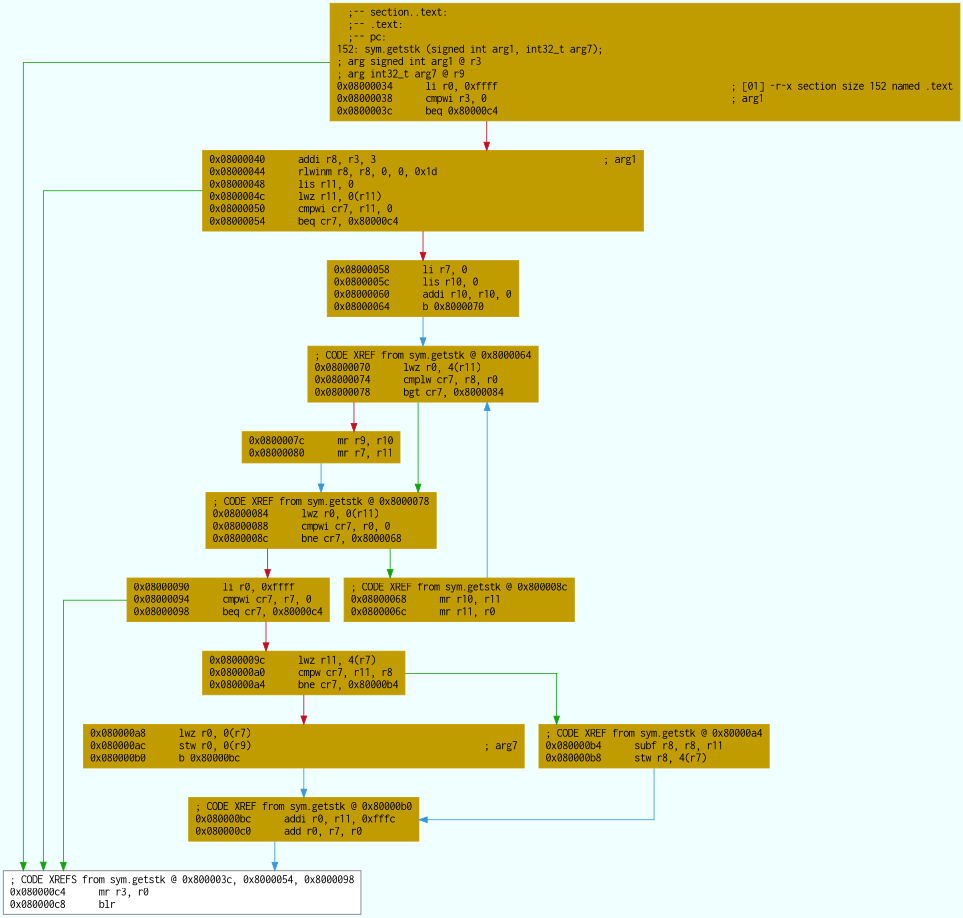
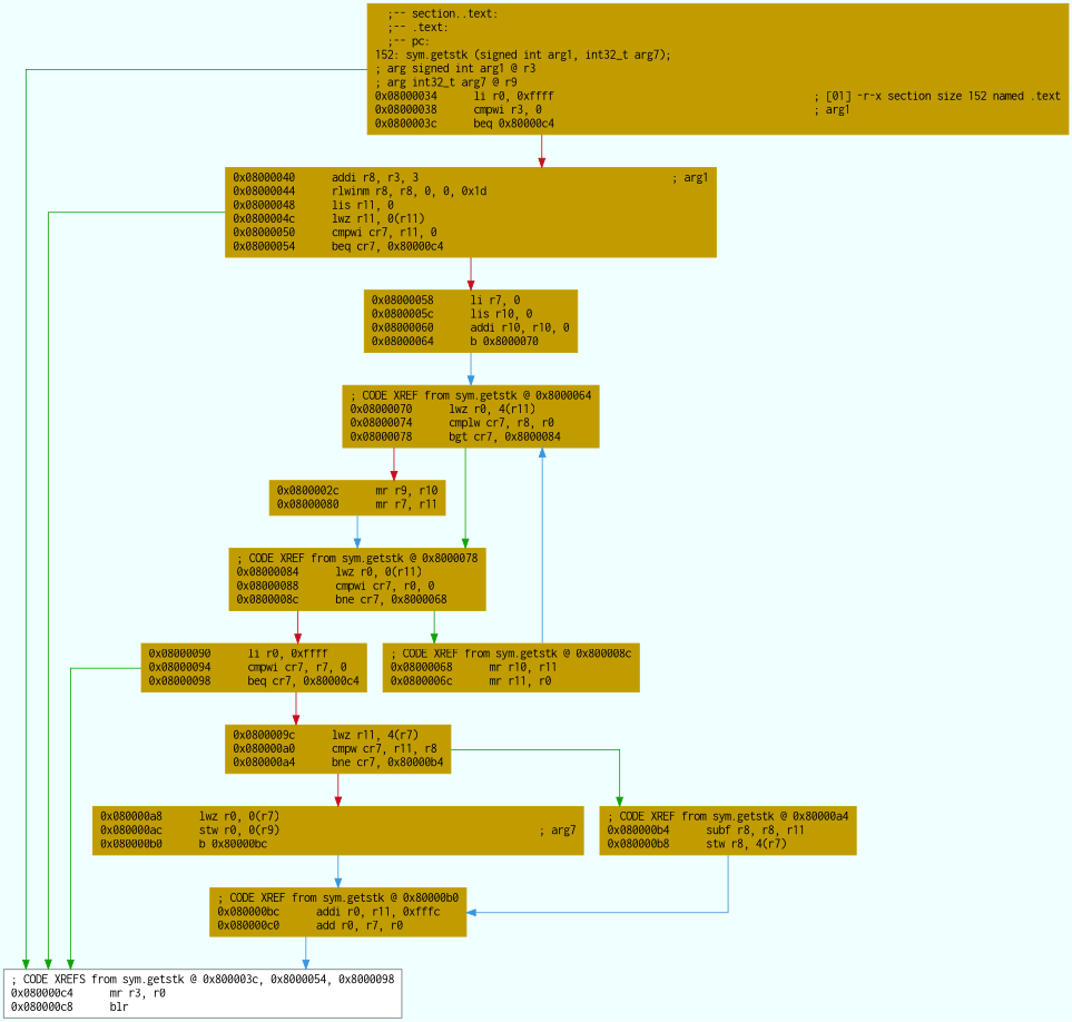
  digraph {
    bgcolor=azure
    fontname=Courier
    fontsize=8
    splines=ortho
    node [color="#c19c00" fillcolor="#c19c00" fontname=Courier shape=box style=filled]
    edge [arrowhead=normal color="#c50f1f"]
    n1 [label="  ;-- section..text:\l  ;-- .text:\l  ;-- pc:\l152: sym.getstk (signed int arg1, int32_t arg7);\l; arg signed int arg1 @ r3\l; arg int32_t arg7 @ r9\l0x08000034      li r0, 0xffff                                          ; [01] -r-x section size 152 named .text\l0x08000038      cmpwi r3, 0                                            ; arg1\l0x0800003c      beq 0x80000c4\l"]
    n2 [label="0x08000040      addi r8, r3, 3                                         ; arg1\l0x08000044      rlwinm r8, r8, 0, 0, 0x1d\l0x08000048      lis r11, 0\l0x0800004c      lwz r11, 0(r11)\l0x08000050      cmpwi cr7, r11, 0\l0x08000054      beq cr7, 0x80000c4\l"]
    n3 [color="#767676" fillcolor=white label="; CODE XREFS from sym.getstk @ 0x800003c, 0x8000054, 0x8000098\l0x080000c4      mr r3, r0\l0x080000c8      blr\l"]
    n4 [label="0x08000058      li r7, 0\l0x0800005c      lis r10, 0\l0x08000060      addi r10, r10, 0\l0x08000064      b 0x8000070\l"]
    n5 [label="; CODE XREF from sym.getstk @ 0x8000064\l0x08000070      lwz r0, 4(r11)\l0x08000074      cmplw cr7, r8, r0\l0x08000078      bgt cr7, 0x8000084\l"]
    n6 [label="; CODE XREF from sym.getstk @ 0x800008c\l0x08000068      mr r10, r11\l0x0800006c      mr r11, r0\l"]
-   n7 [label="0x0800007c      mr r9, r10\l0x08000080      mr r7, r11\l"]
+   n7 [label="0x0800002c      mr r9, r10\l0x08000080      mr r7, r11\l"]
    n8 [label="; CODE XREF from sym.getstk @ 0x8000078\l0x08000084      lwz r0, 0(r11)\l0x08000088      cmpwi cr7, r0, 0\l0x0800008c      bne cr7, 0x8000068\l"]
    n9 [label="0x08000090      li r0, 0xffff\l0x08000094      cmpwi cr7, r7, 0\l0x08000098      beq cr7, 0x80000c4\l"]
    n10 [label="0x0800009c      lwz r11, 4(r7)\l0x080000a0      cmpw cr7, r11, r8\l0x080000a4      bne cr7, 0x80000b4\l"]
    n11 [label="0x080000a8      lwz r0, 0(r7)\l0x080000ac      stw r0, 0(r9)                                          ; arg7\l0x080000b0      b 0x80000bc\l"]
    n12 [label="; CODE XREF from sym.getstk @ 0x80000a4\l0x080000b4      subf r8, r8, r11\l0x080000b8      stw r8, 4(r7)\l"]
    n13 [label="; CODE XREF from sym.getstk @ 0x80000b0\l0x080000bc      addi r0, r11, 0xfffc\l0x080000c0      add r0, r7, r0\l"]
    n1 -> n2
    n1 -> n3 [color="#13a10e"]
    n2 -> n3 [color="#13a10e"]
    n2 -> n4
    n4 -> n5 [color="#3a96dd"]
    n5 -> n7
    n5 -> n8 [color="#13a10e"]
    n6 -> n5 [color="#3a96dd"]
    n7 -> n8 [color="#3a96dd"]
    n8 -> n6 [color="#13a10e"]
    n8 -> n9
    n9 -> n3 [color="#13a10e"]
    n9 -> n10
    n10 -> n11
    n10 -> n12 [color="#13a10e"]
    n11 -> n13 [color="#3a96dd"]
    n12 -> n13 [color="#3a96dd"]
    n13 -> n3 [color="#3a96dd"]
  }
